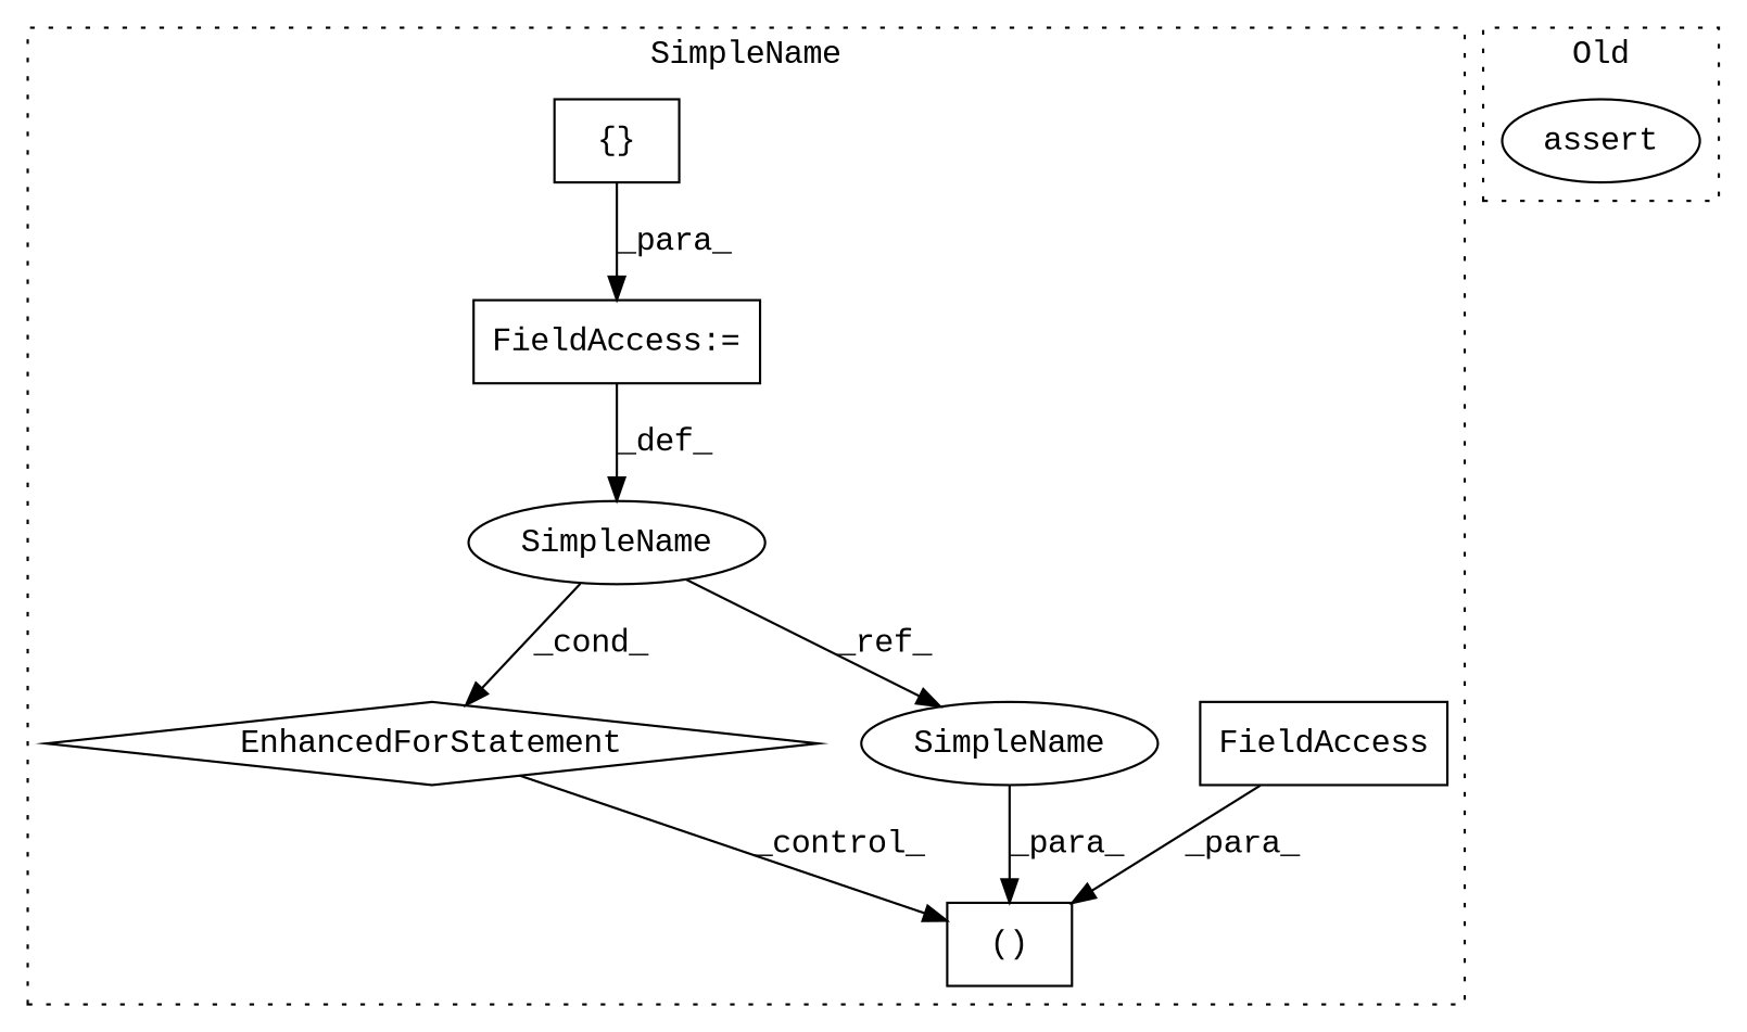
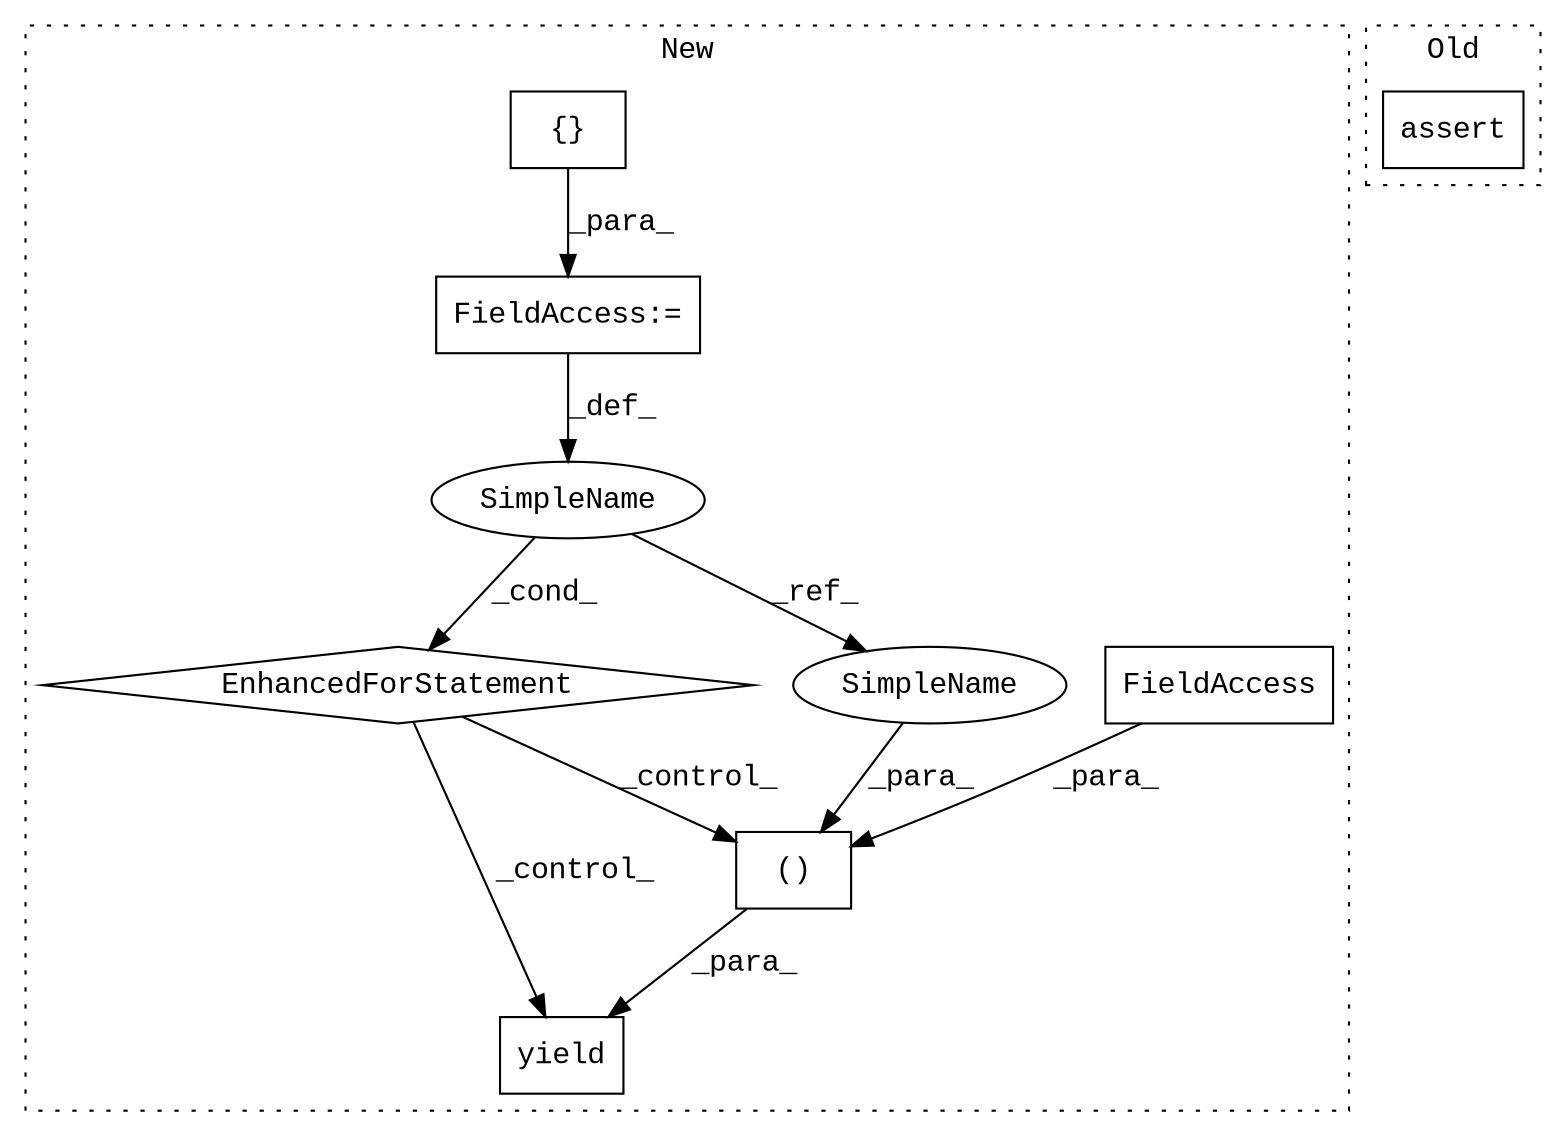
  digraph {
    fontname="Liberation Mono"
    node [a=42 fontname="Liberation Mono" l="53,2" s=3073 shape=box]
    edge [fontname="Liberation Mono"]
+   n1 [a=112 l=14 label=yield s=3059]
    n2 [a=106 l=82 label="()"]
    n3 [a=22 l=6 label=FieldAccess]
    n4 [a=4 l="1,1" label="{}" s="3037,3048"]
    n5 [a=70 label=EnhancedForStatement s="2956,3049" shape=diamond]
    n6 [l=11 label=SimpleName s=3014 shape=ellipse]
    n7 [a=7 label="FieldAccess:=" s="2956,3049"]
    n8 [l=11 label=SimpleName s=3144 shape=ellipse]
-   n9 [a=6 l=7 label=assert s=2726 shape=ellipse]
+   n9 [a=6 l=7 label=assert s=2726]
    subgraph cluster_1 {
-     label=SimpleName
+     label=New
      style=dotted
+     n1
      n2
      n3
      n4
      n5
      n6
      n7
      n8
    }
    subgraph cluster_2 {
      label=Old
      style=dotted
      n9
    }
+   n2 -> n1 [label=_para_]
    n3 -> n2 [label=_para_]
    n4 -> n7 [label=_para_]
+   n5 -> n1 [label=_control_]
    n5 -> n2 [label=_control_]
    n6 -> n5 [label=_cond_]
    n6 -> n8 [label=_ref_]
    n7 -> n6 [label=_def_]
    n8 -> n2 [label=_para_]
  }
